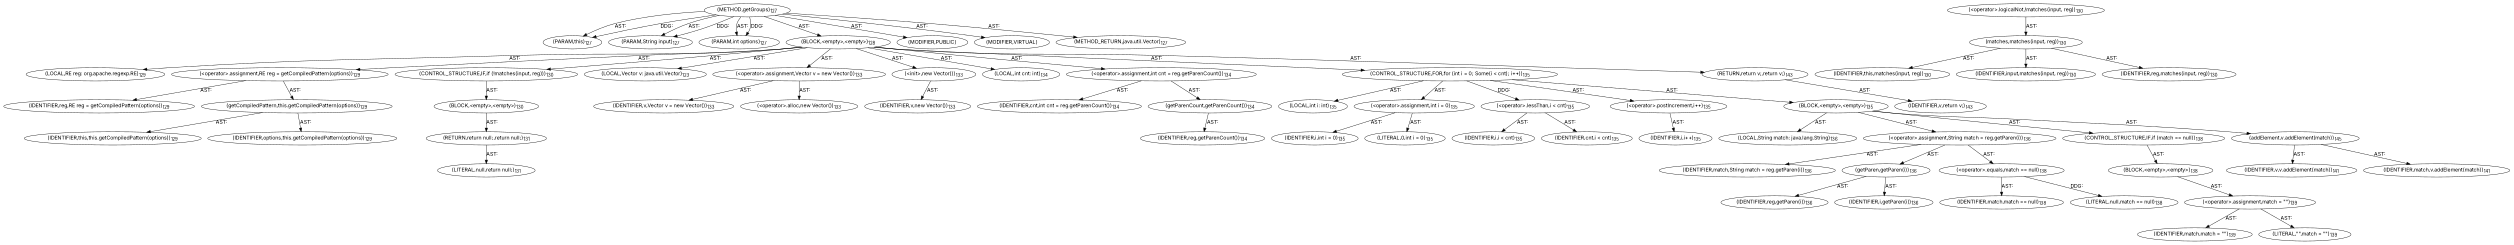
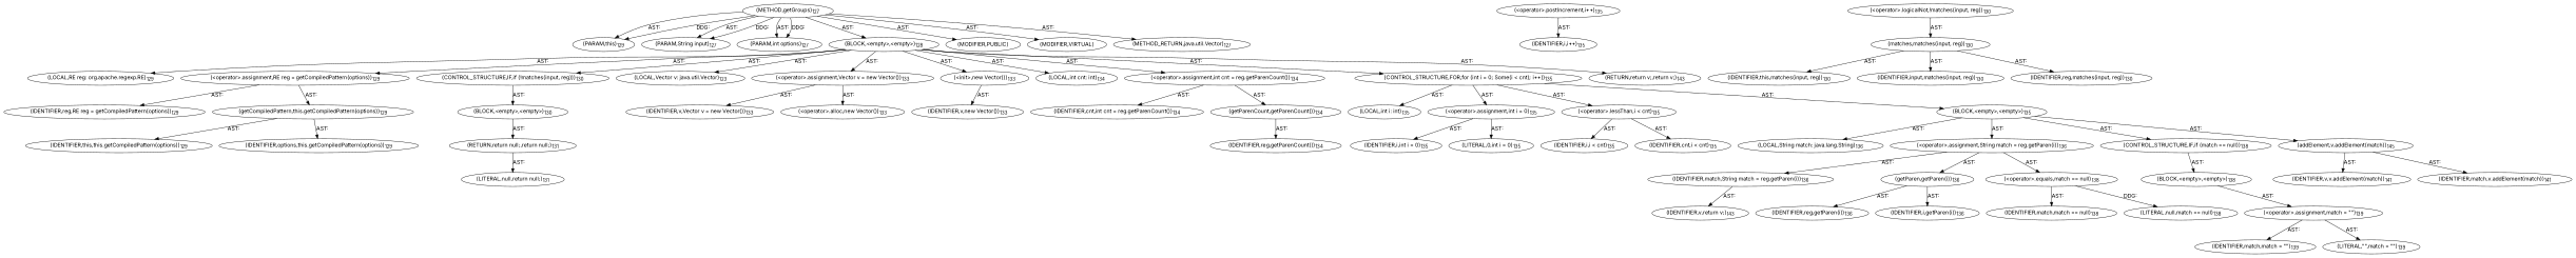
  digraph {
    fontname=Inter
    node [fontname=Inter]
    edge [fontname=Inter]
    n1 [label=<(METHOD,getGroups)<SUB>127</SUB>>]
-   n2 [label=<(PARAM,this)<SUB>127</SUB>>]
+   n2 [label=<(PARAM,this)<SUB>129</SUB>>]
    n3 [label=<(PARAM,String input)<SUB>127</SUB>>]
    n4 [label=<(PARAM,int options)<SUB>127</SUB>>]
    n5 [label=<(BLOCK,&lt;empty&gt;,&lt;empty&gt;)<SUB>128</SUB>>]
    n6 [label=<(MODIFIER,PUBLIC)>]
    n7 [label=<(MODIFIER,VIRTUAL)>]
    n8 [label=<(METHOD_RETURN,java.util.Vector)<SUB>127</SUB>>]
    n9 [label=<(LOCAL,RE reg: org.apache.regexp.RE)<SUB>129</SUB>>]
    n10 [label=<(&lt;operator&gt;.assignment,RE reg = getCompiledPattern(options))<SUB>129</SUB>>]
    n11 [label=<(CONTROL_STRUCTURE,IF,if (!matches(input, reg)))<SUB>130</SUB>>]
    n12 [label=<(LOCAL,Vector v: java.util.Vector)<SUB>123</SUB>>]
    n13 [label=<(&lt;operator&gt;.assignment,Vector v = new Vector())<SUB>133</SUB>>]
    n14 [label=<(&lt;init&gt;,new Vector())<SUB>133</SUB>>]
    n15 [label=<(LOCAL,int cnt: int)<SUB>134</SUB>>]
    n16 [label=<(&lt;operator&gt;.assignment,int cnt = reg.getParenCount())<SUB>134</SUB>>]
    n17 [label=<(CONTROL_STRUCTURE,FOR,for (int i = 0; Some(i &lt; cnt); i++))<SUB>135</SUB>>]
    n18 [label=<(RETURN,return v;,return v;)<SUB>143</SUB>>]
    n19 [label=<(IDENTIFIER,reg,RE reg = getCompiledPattern(options))<SUB>129</SUB>>]
    n20 [label=<(getCompiledPattern,this.getCompiledPattern(options))<SUB>129</SUB>>]
    n21 [label=<(BLOCK,&lt;empty&gt;,&lt;empty&gt;)<SUB>130</SUB>>]
    n22 [label=<(IDENTIFIER,v,Vector v = new Vector())<SUB>133</SUB>>]
    n23 [label=<(&lt;operator&gt;.alloc,new Vector())<SUB>133</SUB>>]
    n24 [label=<(IDENTIFIER,v,new Vector())<SUB>133</SUB>>]
    n25 [label=<(IDENTIFIER,cnt,int cnt = reg.getParenCount())<SUB>134</SUB>>]
    n26 [label=<(getParenCount,getParenCount())<SUB>134</SUB>>]
    n27 [label=<(LOCAL,int i: int)<SUB>135</SUB>>]
    n28 [label=<(&lt;operator&gt;.assignment,int i = 0)<SUB>135</SUB>>]
    n29 [label=<(&lt;operator&gt;.lessThan,i &lt; cnt)<SUB>135</SUB>>]
    n30 [label=<(&lt;operator&gt;.postIncrement,i++)<SUB>135</SUB>>]
    n31 [label=<(BLOCK,&lt;empty&gt;,&lt;empty&gt;)<SUB>135</SUB>>]
    n32 [label=<(IDENTIFIER,v,return v;)<SUB>143</SUB>>]
    n33 [label=<(IDENTIFIER,this,this.getCompiledPattern(options))<SUB>129</SUB>>]
    n34 [label=<(IDENTIFIER,options,this.getCompiledPattern(options))<SUB>129</SUB>>]
    n35 [label=<(&lt;operator&gt;.logicalNot,!matches(input, reg))<SUB>130</SUB>>]
    n36 [label=<(matches,matches(input, reg))<SUB>130</SUB>>]
    n37 [label=<(RETURN,return null;,return null;)<SUB>131</SUB>>]
    n38 [label=<(IDENTIFIER,this,matches(input, reg))<SUB>130</SUB>>]
    n39 [label=<(IDENTIFIER,input,matches(input, reg))<SUB>130</SUB>>]
    n40 [label=<(IDENTIFIER,reg,matches(input, reg))<SUB>130</SUB>>]
    n41 [label=<(LITERAL,null,return null;)<SUB>131</SUB>>]
    n42 [label=<(IDENTIFIER,reg,getParenCount())<SUB>134</SUB>>]
    n43 [label=<(IDENTIFIER,i,int i = 0)<SUB>135</SUB>>]
    n44 [label=<(LITERAL,0,int i = 0)<SUB>135</SUB>>]
    n45 [label=<(IDENTIFIER,i,i &lt; cnt)<SUB>135</SUB>>]
    n46 [label=<(IDENTIFIER,cnt,i &lt; cnt)<SUB>135</SUB>>]
    n47 [label=<(IDENTIFIER,i,i++)<SUB>135</SUB>>]
    n48 [label=<(LOCAL,String match: java.lang.String)<SUB>136</SUB>>]
    n49 [label=<(&lt;operator&gt;.assignment,String match = reg.getParen(i))<SUB>136</SUB>>]
    n50 [label=<(CONTROL_STRUCTURE,IF,if (match == null))<SUB>138</SUB>>]
    n51 [label=<(addElement,v.addElement(match))<SUB>145</SUB>>]
    n52 [label=<(IDENTIFIER,match,String match = reg.getParen(i))<SUB>136</SUB>>]
    n53 [label=<(getParen,getParen(i))<SUB>136</SUB>>]
    n54 [label=<(&lt;operator&gt;.equals,match == null)<SUB>138</SUB>>]
    n55 [label=<(BLOCK,&lt;empty&gt;,&lt;empty&gt;)<SUB>138</SUB>>]
    n56 [label=<(IDENTIFIER,v,v.addElement(match))<SUB>141</SUB>>]
    n57 [label=<(IDENTIFIER,match,v.addElement(match))<SUB>141</SUB>>]
    n58 [label=<(IDENTIFIER,reg,getParen(i))<SUB>136</SUB>>]
    n59 [label=<(IDENTIFIER,i,getParen(i))<SUB>136</SUB>>]
    n60 [label=<(IDENTIFIER,match,match == null)<SUB>138</SUB>>]
    n61 [label=<(LITERAL,null,match == null)<SUB>138</SUB>>]
    n62 [label=<(&lt;operator&gt;.assignment,match = &quot;&quot;)<SUB>139</SUB>>]
    n63 [label=<(IDENTIFIER,match,match = &quot;&quot;)<SUB>139</SUB>>]
    n64 [label=<(LITERAL,&quot;&quot;,match = &quot;&quot;)<SUB>139</SUB>>]
    n1 -> n2 [label="AST: "]
    n1 -> n2 [label="DDG: "]
    n1 -> n3 [label="AST: "]
    n1 -> n3 [label="DDG: "]
    n1 -> n4 [label="AST: "]
    n1 -> n4 [label="DDG: "]
    n1 -> n5 [label="AST: "]
    n1 -> n6 [label="AST: "]
    n1 -> n7 [label="AST: "]
    n1 -> n8 [label="AST: "]
    n5 -> n9 [label="AST: "]
    n5 -> n10 [label="AST: "]
    n5 -> n11 [label="AST: "]
    n5 -> n12 [label="AST: "]
    n5 -> n13 [label="AST: "]
    n5 -> n14 [label="AST: "]
    n5 -> n15 [label="AST: "]
    n5 -> n16 [label="AST: "]
    n5 -> n17 [label="AST: "]
    n5 -> n18 [label="AST: "]
    n10 -> n19 [label="AST: "]
    n10 -> n20 [label="AST: "]
    n11 -> n21 [label="AST: "]
    n13 -> n22 [label="AST: "]
    n13 -> n23 [label="AST: "]
    n14 -> n24 [label="AST: "]
    n16 -> n25 [label="AST: "]
    n16 -> n26 [label="AST: "]
    n17 -> n27 [label="AST: "]
    n17 -> n28 [label="AST: "]
-   n17 -> n29 [label="DDG: "]
-   n17 -> n30 [label="AST: "]
+   n17 -> n29 [label="AST: "]
    n17 -> n31 [label="AST: "]
-   n18 -> n32 [label="AST: "]
+   n52 -> n32 [label="AST: "]
    n20 -> n33 [label="AST: "]
    n20 -> n34 [label="AST: "]
    n21 -> n37 [label="AST: "]
    n26 -> n42 [label="AST: "]
    n28 -> n43 [label="AST: "]
    n28 -> n44 [label="AST: "]
    n29 -> n45 [label="AST: "]
    n29 -> n46 [label="AST: "]
    n30 -> n47 [label="AST: "]
    n31 -> n48 [label="AST: "]
    n31 -> n49 [label="AST: "]
    n31 -> n50 [label="AST: "]
    n31 -> n51 [label="AST: "]
    n35 -> n36 [label="AST: "]
    n36 -> n38 [label="AST: "]
    n36 -> n39 [label="AST: "]
    n36 -> n40 [label="AST: "]
    n37 -> n41 [label="AST: "]
    n49 -> n52 [label="AST: "]
    n49 -> n53 [label="AST: "]
    n49 -> n54 [label="AST: "]
    n50 -> n55 [label="AST: "]
    n51 -> n56 [label="AST: "]
    n51 -> n57 [label="AST: "]
    n53 -> n58 [label="AST: "]
    n53 -> n59 [label="AST: "]
    n54 -> n60 [label="AST: "]
    n54 -> n61 [label="DDG: "]
    n55 -> n62 [label="AST: "]
    n62 -> n63 [label="AST: "]
    n62 -> n64 [label="AST: "]
  }
